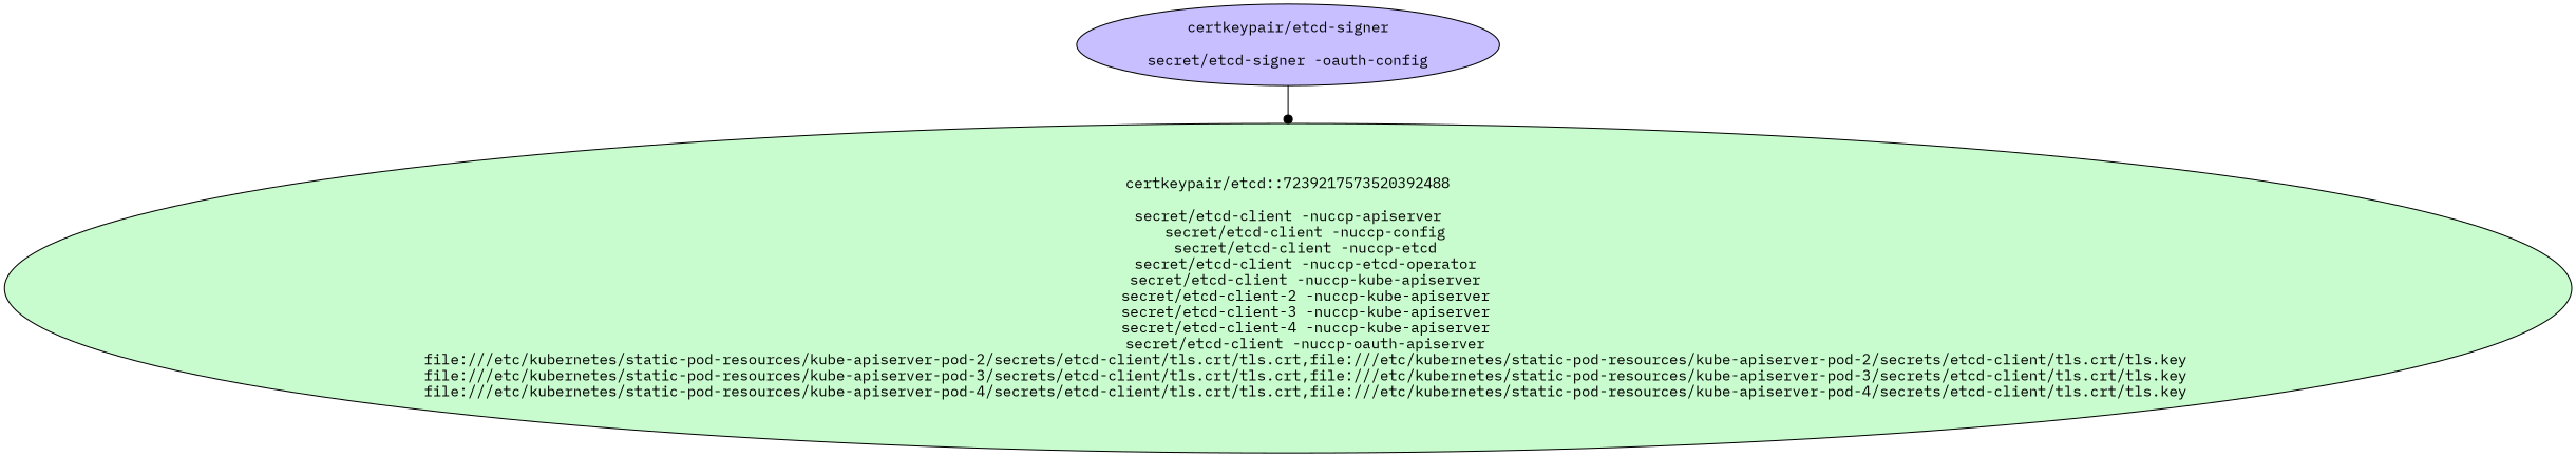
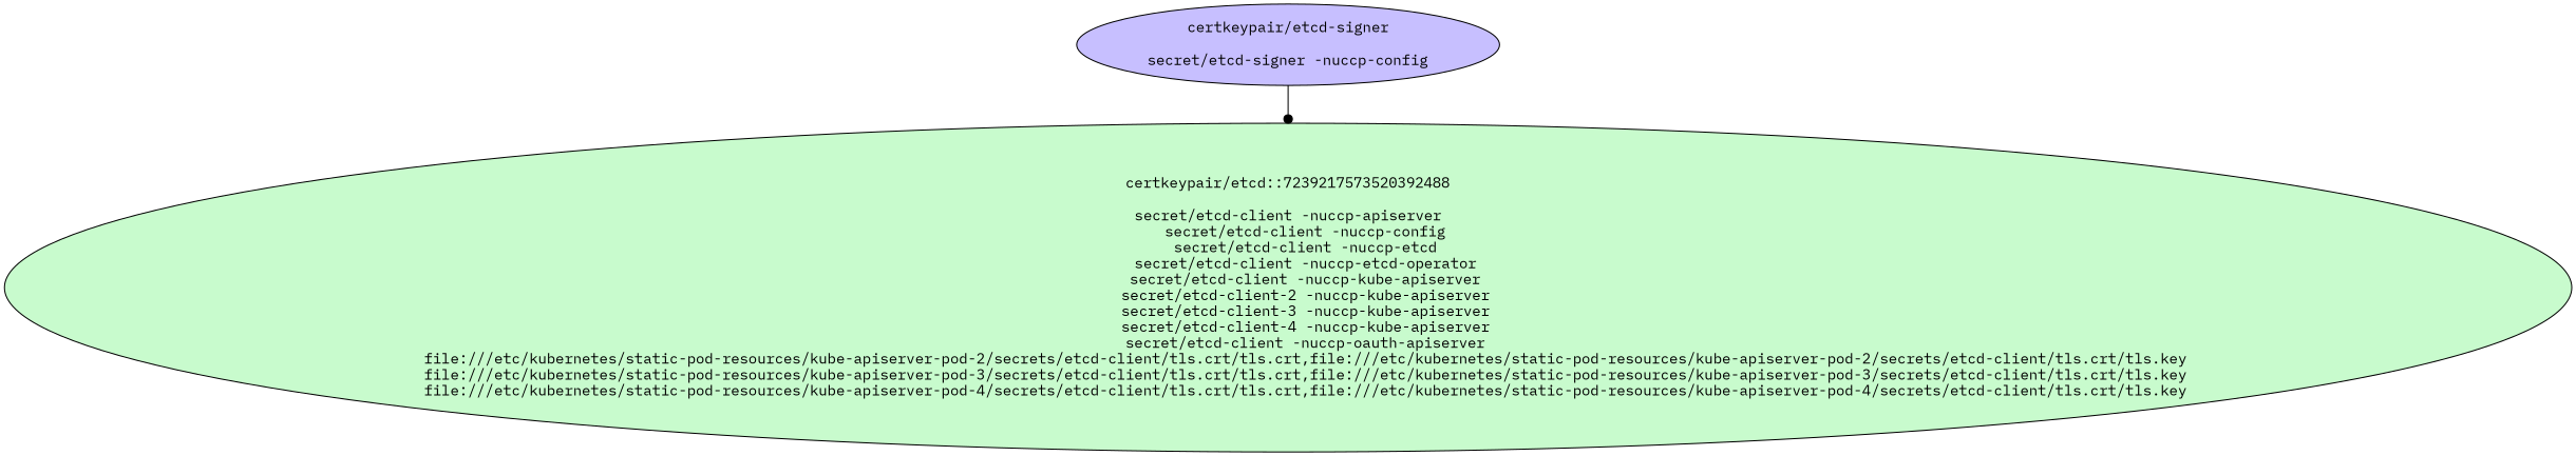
  digraph {
    fontname="IBM Plex Mono"
    node [style=filled fontname="IBM Plex Mono"]
-   n1 [fillcolor="#c7bfff" label="certkeypair/etcd-signer\n\nsecret/etcd-signer -oauth-config\n"]
+   n1 [fillcolor="#c7bfff" label="certkeypair/etcd-signer\n\nsecret/etcd-signer -nuccp-config\n"]
    n2 [fillcolor="#c8fbcd" label="certkeypair/etcd::7239217573520392488\n\nsecret/etcd-client -nuccp-apiserver\n    secret/etcd-client -nuccp-config\n    secret/etcd-client -nuccp-etcd\n    secret/etcd-client -nuccp-etcd-operator\n    secret/etcd-client -nuccp-kube-apiserver\n    secret/etcd-client-2 -nuccp-kube-apiserver\n    secret/etcd-client-3 -nuccp-kube-apiserver\n    secret/etcd-client-4 -nuccp-kube-apiserver\n    secret/etcd-client -nuccp-oauth-apiserver\n    file:///etc/kubernetes/static-pod-resources/kube-apiserver-pod-2/secrets/etcd-client/tls.crt/tls.crt,file:///etc/kubernetes/static-pod-resources/kube-apiserver-pod-2/secrets/etcd-client/tls.crt/tls.key\n    file:///etc/kubernetes/static-pod-resources/kube-apiserver-pod-3/secrets/etcd-client/tls.crt/tls.crt,file:///etc/kubernetes/static-pod-resources/kube-apiserver-pod-3/secrets/etcd-client/tls.crt/tls.key\n    file:///etc/kubernetes/static-pod-resources/kube-apiserver-pod-4/secrets/etcd-client/tls.crt/tls.crt,file:///etc/kubernetes/static-pod-resources/kube-apiserver-pod-4/secrets/etcd-client/tls.crt/tls.key\n"]
    n1 -> n2 [arrowhead=dot fontname="IBM Plex Mono"]
  }
